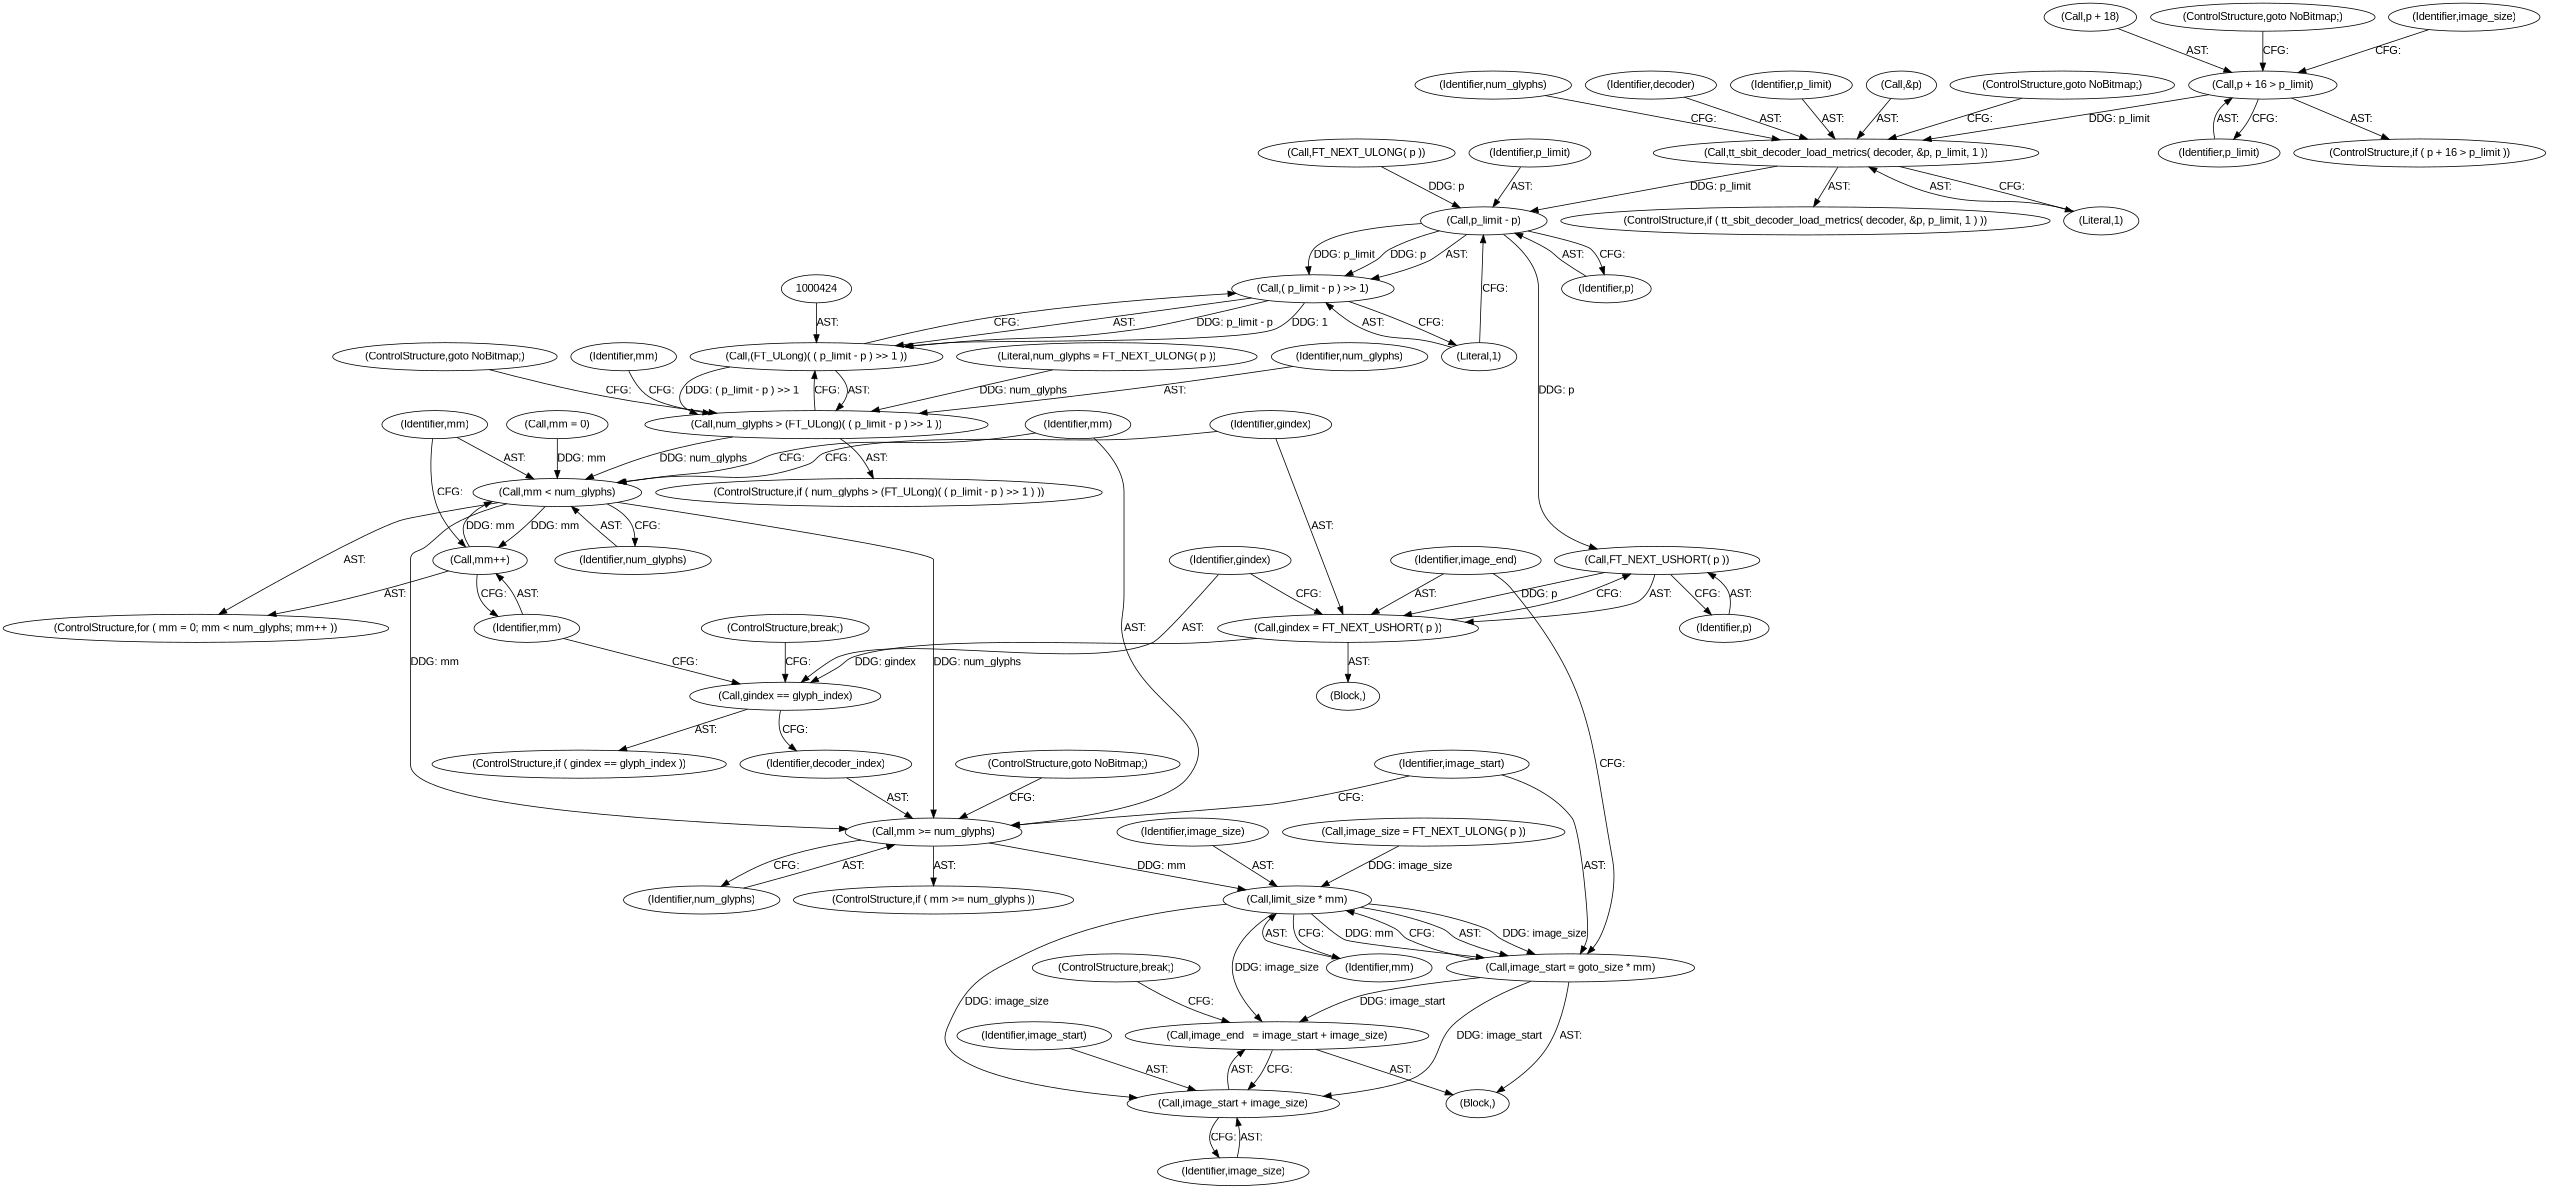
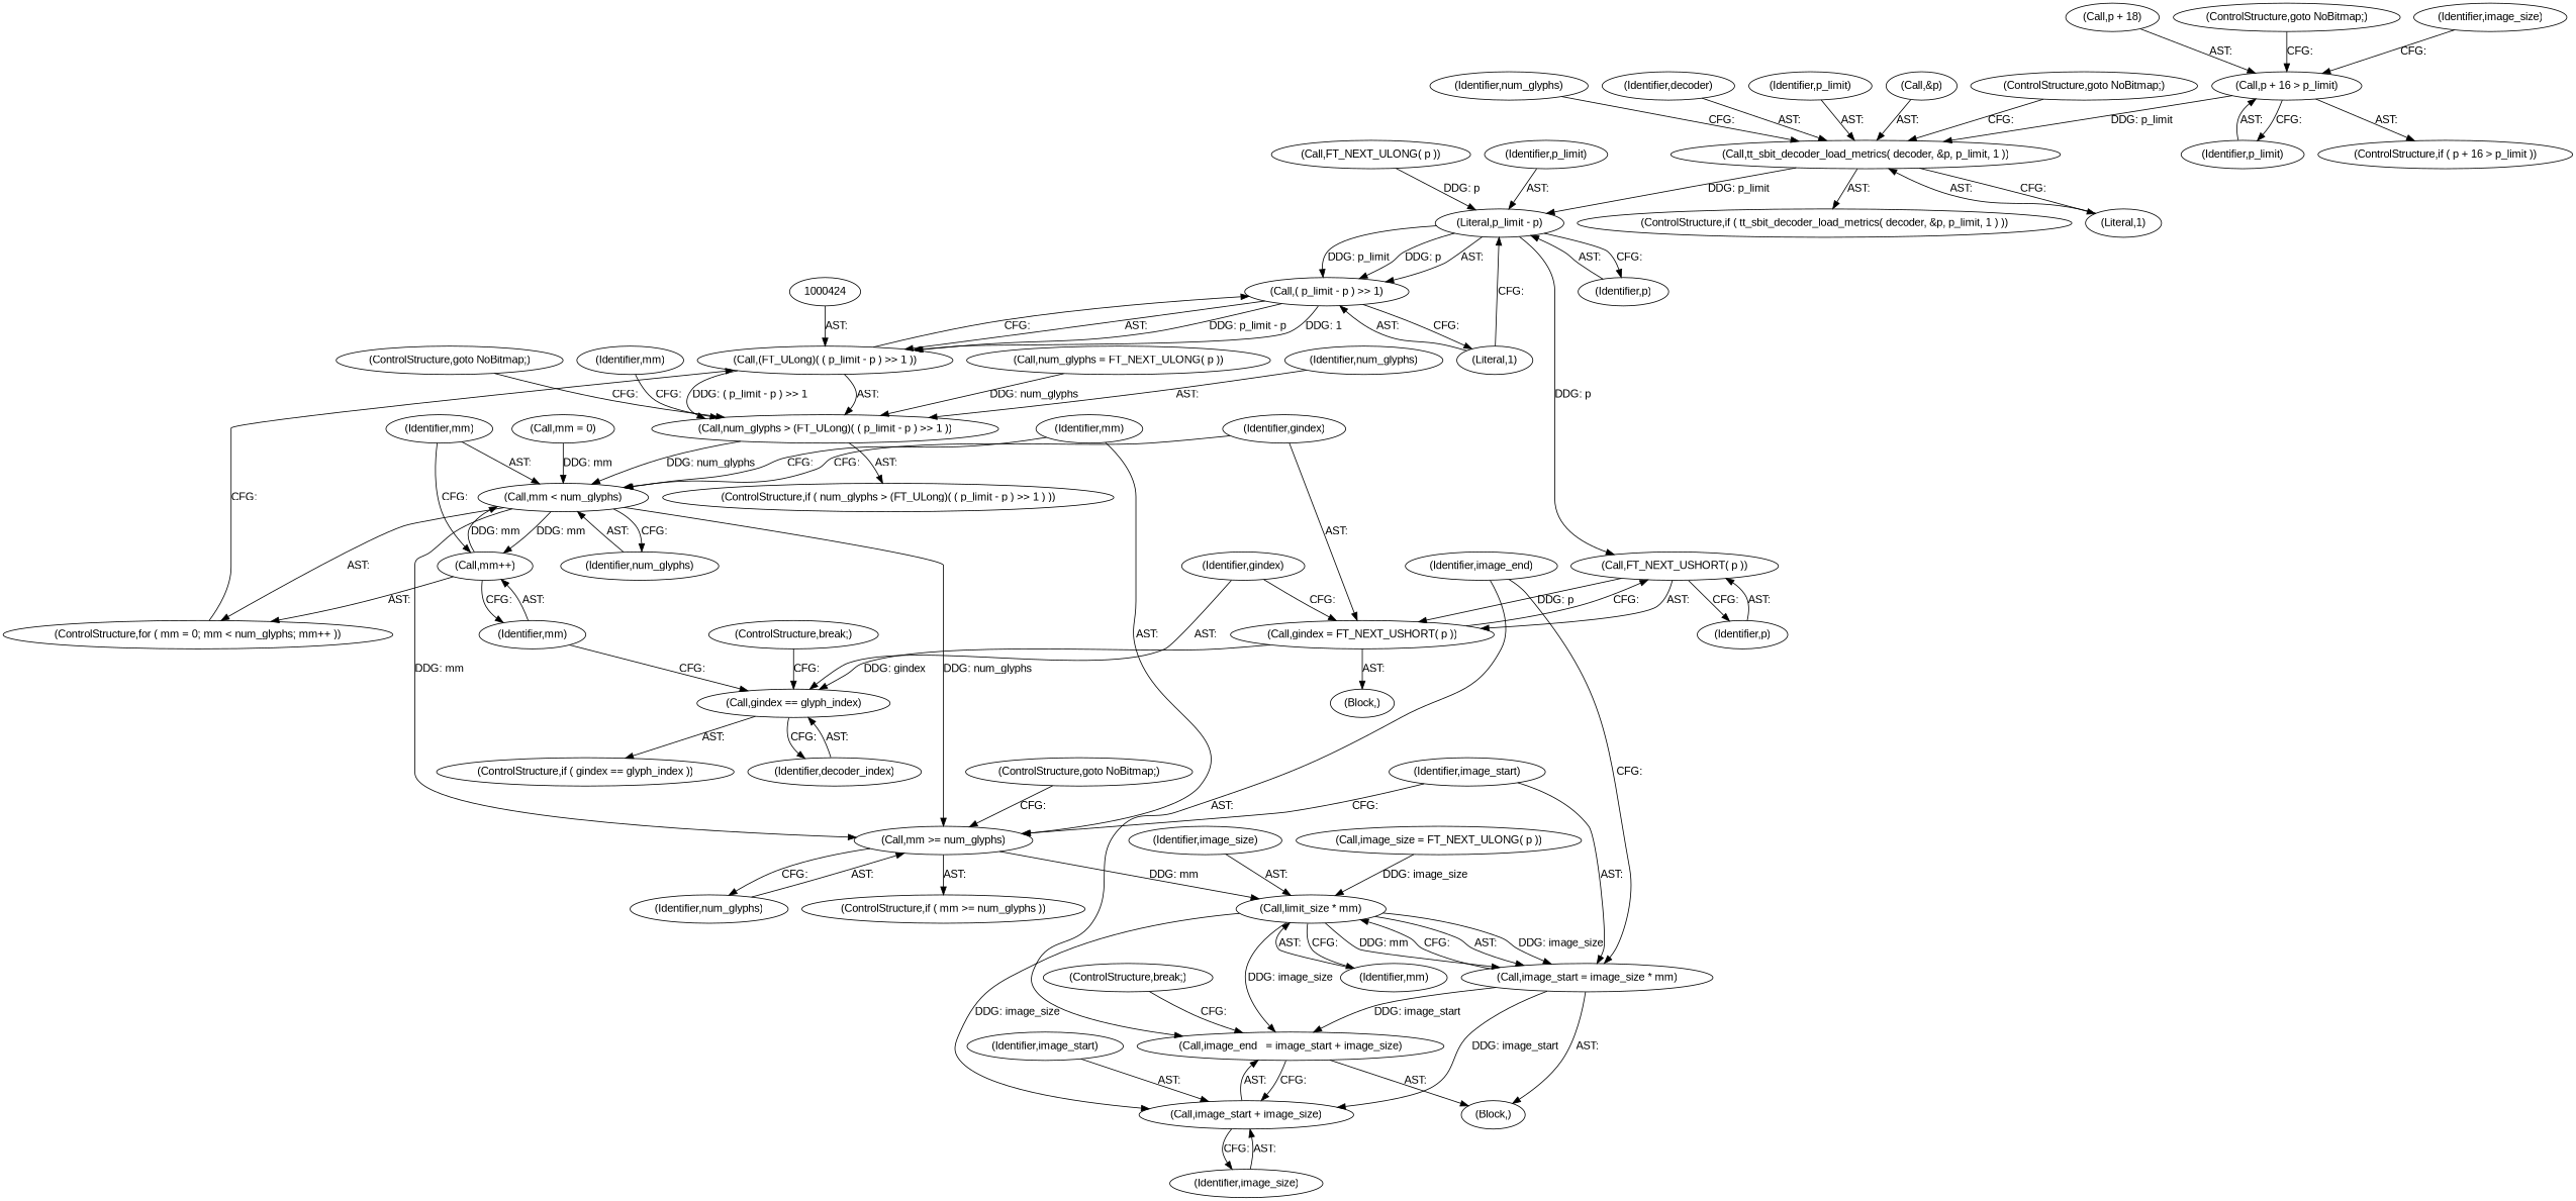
  digraph {
    fontname="Liberation Sans"
    node [fontname="Liberation Sans"]
    edge [fontname="Liberation Sans"]
    n1 [label="(Call,tt_sbit_decoder_load_metrics( decoder, &p, p_limit, 1 ))"]
-   n2 [label="(Call,p_limit - p)"]
+   n2 [label="(Literal,p_limit - p)"]
    n3 [label="(Literal,1)"]
    n4 [label="(ControlStructure,if ( tt_sbit_decoder_load_metrics( decoder, &p, p_limit, 1 ) ))"]
    n5 [label="(Call,( p_limit - p ) >> 1)"]
    n6 [label="(Call,FT_NEXT_USHORT( p ))"]
    n7 [label="(Identifier,p)"]
    n8 [label="(Call,p + 16 > p_limit)"]
    n9 [label="(Identifier,p_limit)"]
    n10 [label="(ControlStructure,if ( p + 16 > p_limit ))"]
    n11 [label="(Call,(FT_ULong)( ( p_limit - p ) >> 1 ))"]
    n12 [label="(Literal,1)"]
    n13 [label="(Call,gindex = FT_NEXT_USHORT( p ))"]
    n14 [label="(Identifier,p)"]
    n15 [label="(Call,num_glyphs > (FT_ULong)( ( p_limit - p ) >> 1 ))"]
    n16 [label="(Call,mm < num_glyphs)"]
    n17 [label="(ControlStructure,if ( num_glyphs > (FT_ULong)( ( p_limit - p ) >> 1 ) ))"]
    n18 [label="(Call,mm++)"]
    n19 [label="(Call,mm >= num_glyphs)"]
    n20 [label="(ControlStructure,for ( mm = 0; mm < num_glyphs; mm++ ))"]
    n21 [label="(Identifier,num_glyphs)"]
    n22 [label="(Identifier,mm)"]
    n23 [label="(Call,limit_size * mm)"]
    n24 [label="(ControlStructure,if ( mm >= num_glyphs ))"]
    n25 [label="(Identifier,num_glyphs)"]
    n26 [label="(Call,gindex == glyph_index)"]
-   n27 [label="(Call,image_start = goto_size * mm)"]
+   n27 [label="(Call,image_start = image_size * mm)"]
    n28 [label="(Call,image_end   = image_start + image_size)"]
    n29 [label="(Call,image_start + image_size)"]
    n30 [label="(Identifier,mm)"]
    n31 [label="(Block,)"]
    n32 [label="(Identifier,image_size)"]
    n33 [label="(Block,)"]
    n34 [label="(Identifier,decoder_index)"]
    n35 [label="(ControlStructure,if ( gindex == glyph_index ))"]
    n36 [label="(Identifier,p_limit)"]
    n37 [label="(Identifier,image_start)"]
    n38 [label="(Identifier,gindex)"]
    n39 [label="(Call,&p)"]
    n40 [label="(Call,FT_NEXT_ULONG( p ))"]
    n41 [label="(ControlStructure,goto NoBitmap;)"]
    n42 [label="(ControlStructure,break;)"]
    n43 [label="(Identifier,mm)"]
    n44 [label="(ControlStructure,goto NoBitmap;)"]
    n45 [label="(Identifier,image_end)"]
    n46 [label="(Call,p + 18)"]
    n47 [label="(Identifier,image_size)"]
    n48 [label="(ControlStructure,goto NoBitmap;)"]
    n49 [label="(Call,image_size = FT_NEXT_ULONG( p ))"]
    n50 [label="(Identifier,num_glyphs)"]
    n51 [label="(Identifier,mm)"]
    n52 [label="(Identifier,image_start)"]
    n53 [label="(ControlStructure,break;)"]
    n54 [label="(ControlStructure,goto NoBitmap;)"]
    n55 [label="(Identifier,gindex)"]
    n56 [label="(Identifier,decoder)"]
    n57 [label="(Identifier,image_size)"]
    n58 [label="(Call,mm = 0)"]
    n59 [label="(Identifier,p_limit)"]
-   n60 [label="(Literal,num_glyphs = FT_NEXT_ULONG( p ))"]
+   n60 [label="(Call,num_glyphs = FT_NEXT_ULONG( p ))"]
    n61 [label="(Identifier,mm)"]
    n62 [label="(Identifier,num_glyphs)"]
    1000424
    n1 -> n2 [label="DDG: p_limit"]
    n1 -> n3 [label="CFG: "]
    n1 -> n4 [label="AST: "]
    n2 -> n5 [label="AST: "]
    n2 -> n5 [label="DDG: p_limit"]
    n2 -> n5 [label="DDG: p"]
    n2 -> n6 [label="DDG: p"]
    n2 -> n7 [label="CFG: "]
    n3 -> n1 [label="AST: "]
    n5 -> n11 [label="AST: "]
    n5 -> n11 [label="DDG: p_limit - p"]
    n5 -> n11 [label="DDG: 1"]
    n5 -> n12 [label="CFG: "]
    n6 -> n13 [label="AST: "]
    n6 -> n13 [label="DDG: p"]
    n6 -> n14 [label="CFG: "]
    n7 -> n2 [label="AST: "]
    n8 -> n1 [label="DDG: p_limit"]
    n8 -> n9 [label="CFG: "]
    n8 -> n10 [label="AST: "]
    n9 -> n8 [label="AST: "]
    n11 -> n5 [label="CFG: "]
    n11 -> n15 [label="AST: "]
    n11 -> n15 [label="DDG: ( p_limit - p ) >> 1"]
    n12 -> n2 [label="CFG: "]
    n12 -> n5 [label="AST: "]
    n13 -> n6 [label="CFG: "]
    n13 -> n26 [label="DDG: gindex"]
    n13 -> n33 [label="AST: "]
    n14 -> n6 [label="AST: "]
-   n15 -> n11 [label="CFG: "]
+   n20 -> n11 [label="CFG: "]
    n15 -> n16 [label="DDG: num_glyphs"]
    n15 -> n17 [label="AST: "]
    n16 -> n18 [label="DDG: mm"]
    n16 -> n19 [label="DDG: mm"]
    n16 -> n19 [label="DDG: num_glyphs"]
    n16 -> n20 [label="AST: "]
    n16 -> n21 [label="CFG: "]
    n18 -> n16 [label="DDG: mm"]
    n18 -> n20 [label="AST: "]
    n18 -> n22 [label="CFG: "]
    n19 -> n23 [label="DDG: mm"]
    n19 -> n24 [label="AST: "]
    n19 -> n25 [label="CFG: "]
    n21 -> n16 [label="AST: "]
    n22 -> n18 [label="AST: "]
    n22 -> n26 [label="CFG: "]
    n23 -> n27 [label="AST: "]
    n23 -> n27 [label="DDG: image_size"]
    n23 -> n27 [label="DDG: mm"]
    n23 -> n28 [label="DDG: image_size"]
    n23 -> n29 [label="DDG: image_size"]
    n23 -> n30 [label="CFG: "]
    n25 -> n19 [label="AST: "]
    n26 -> n34 [label="CFG: "]
    n26 -> n35 [label="AST: "]
    n27 -> n23 [label="CFG: "]
    n27 -> n28 [label="DDG: image_start"]
    n27 -> n29 [label="DDG: image_start"]
    n27 -> n31 [label="AST: "]
    n28 -> n29 [label="CFG: "]
    n28 -> n31 [label="AST: "]
    n29 -> n28 [label="AST: "]
    n29 -> n32 [label="CFG: "]
    n30 -> n23 [label="AST: "]
    n32 -> n29 [label="AST: "]
-   n34 -> n19 [label="AST: "]
+   n34 -> n26 [label="AST: "]
    n36 -> n1 [label="AST: "]
    n37 -> n29 [label="AST: "]
    n38 -> n13 [label="AST: "]
    n38 -> n16 [label="CFG: "]
    n39 -> n1 [label="AST: "]
    n40 -> n2 [label="DDG: p"]
    n41 -> n15 [label="CFG: "]
    n42 -> n26 [label="CFG: "]
    n43 -> n15 [label="CFG: "]
    n44 -> n1 [label="CFG: "]
    n45 -> n27 [label="CFG: "]
-   n45 -> n13 [label="AST: "]
+   n45 -> n28 [label="AST: "]
    n46 -> n8 [label="AST: "]
    n47 -> n23 [label="AST: "]
    n48 -> n19 [label="CFG: "]
    n49 -> n23 [label="DDG: image_size"]
    n50 -> n1 [label="CFG: "]
    n51 -> n16 [label="AST: "]
    n51 -> n18 [label="CFG: "]
    n52 -> n19 [label="CFG: "]
    n52 -> n27 [label="AST: "]
    n53 -> n28 [label="CFG: "]
    n54 -> n8 [label="CFG: "]
    n55 -> n13 [label="CFG: "]
    n55 -> n26 [label="AST: "]
    n56 -> n1 [label="AST: "]
    n57 -> n8 [label="CFG: "]
    n58 -> n16 [label="DDG: mm"]
    n59 -> n2 [label="AST: "]
    n60 -> n15 [label="DDG: num_glyphs"]
    n61 -> n16 [label="CFG: "]
    n61 -> n19 [label="AST: "]
    n62 -> n15 [label="AST: "]
    1000424 -> n11 [label="AST: "]
  }
